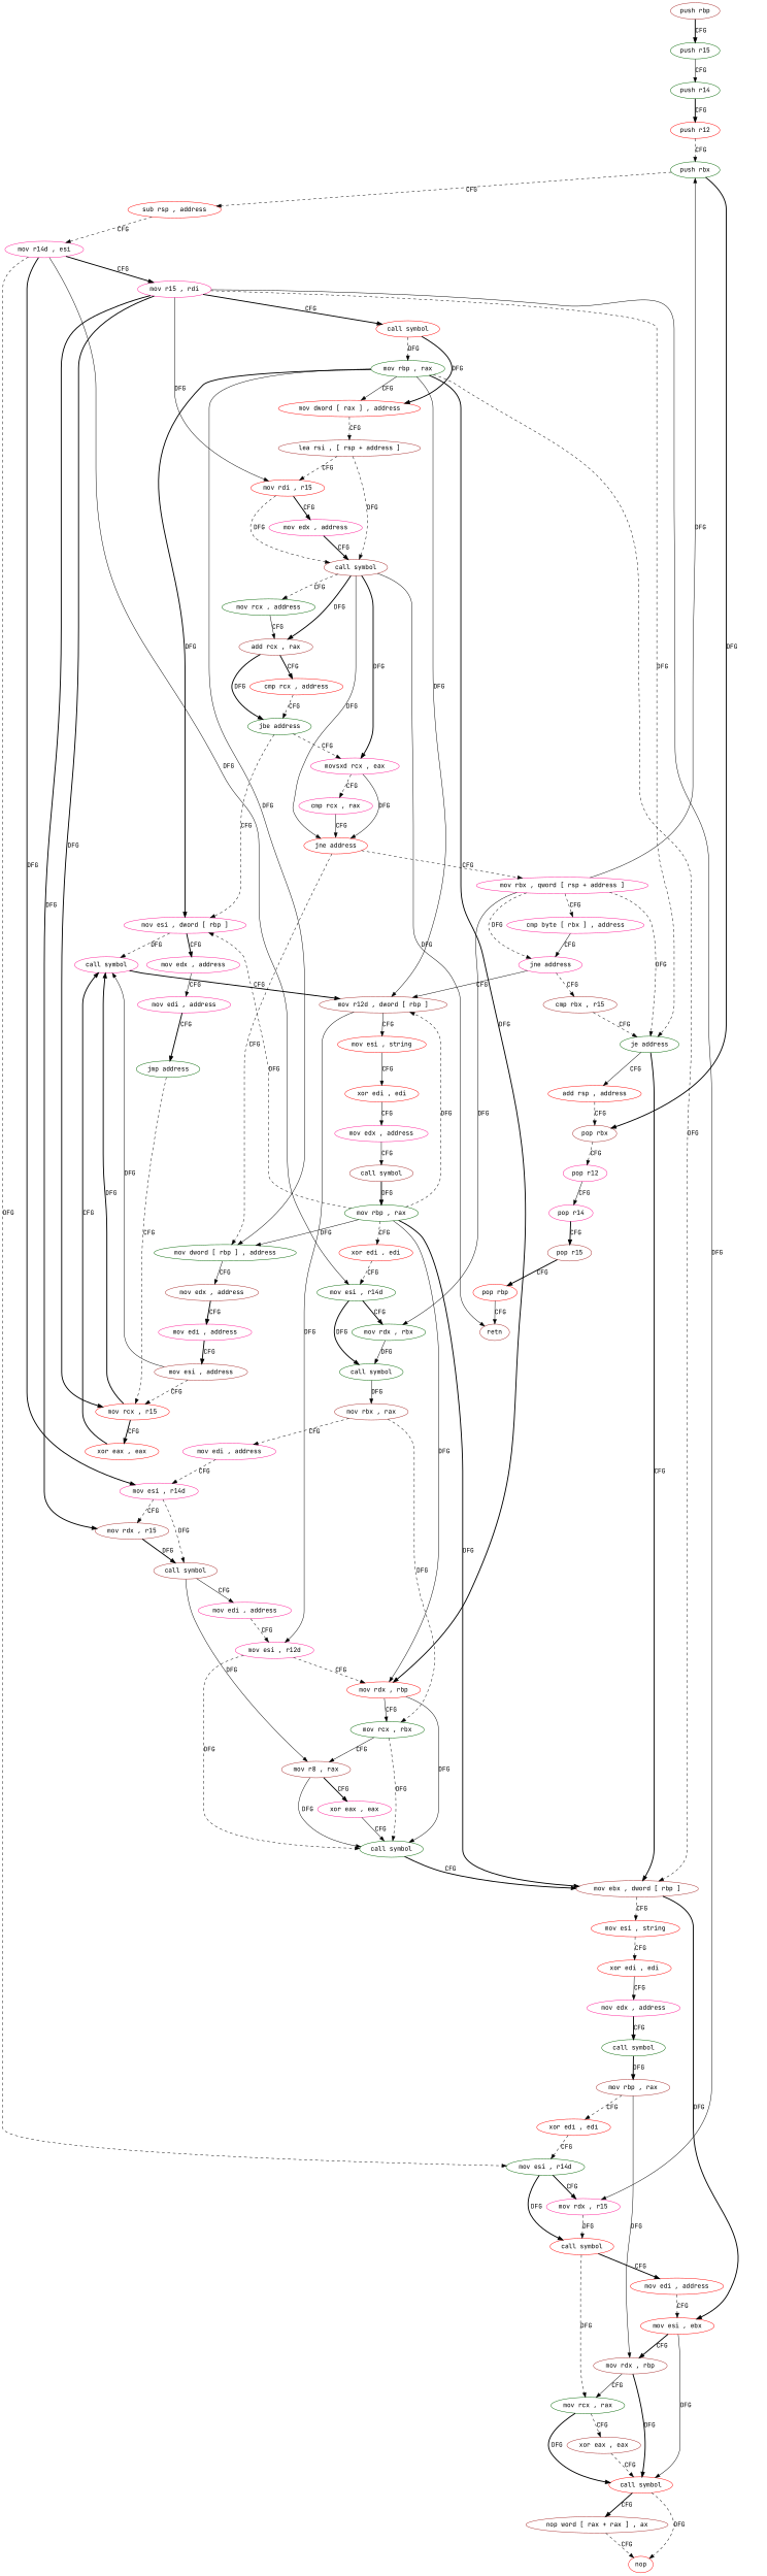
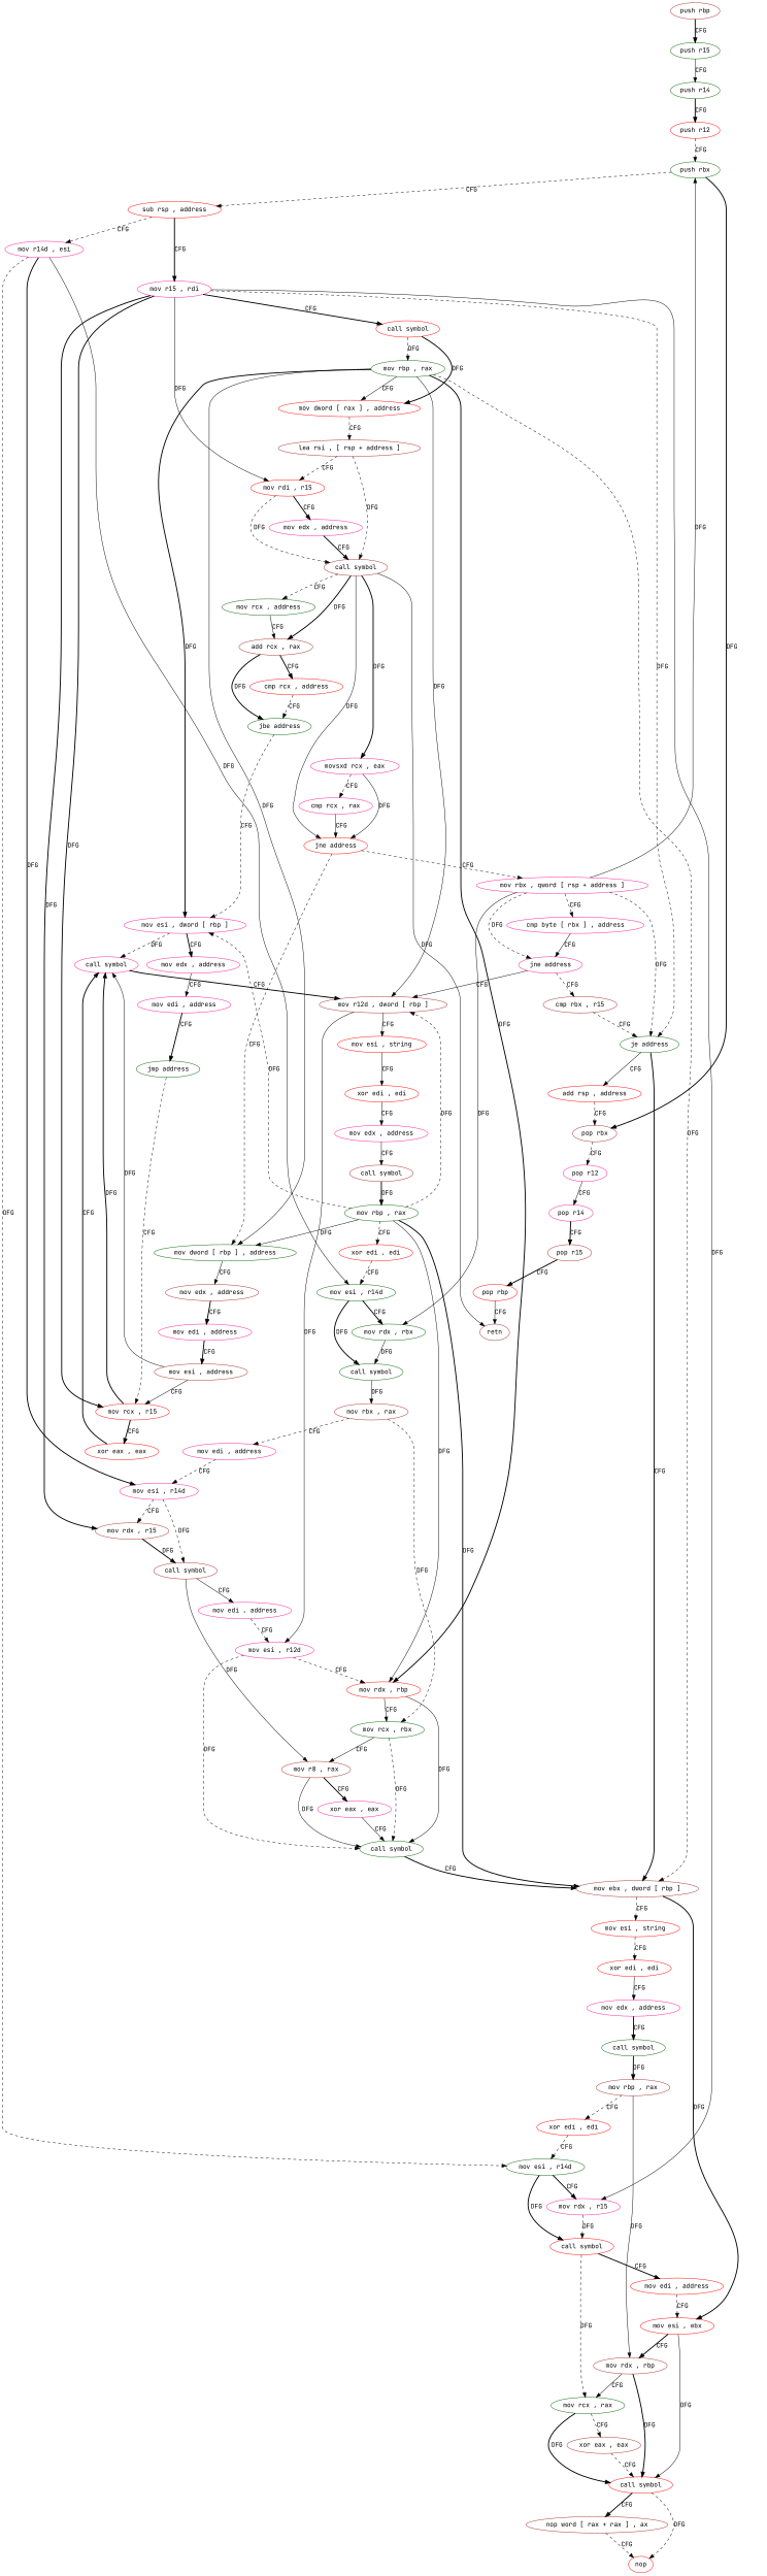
  digraph {
    fontname="JetBrains Mono"
    node [color=red fontname="JetBrains Mono"]
    edge [fontname="JetBrains Mono" style=dashed]
    n1 [color=brown label="push rbp"]
    n2 [color=darkgreen label="push r15"]
    n3 [color=darkgreen label="push r14"]
    n4 [label="push r12"]
    n5 [color=darkgreen label="push rbx"]
    n6 [label="sub rsp , address"]
    n7 [color=brown label="pop rbx"]
    n8 [color=deeppink label="mov r14d , esi"]
    n9 [color=deeppink label="pop r12"]
    n10 [color=deeppink label="mov r15 , rdi"]
    n11 [color=darkgreen label="mov esi , r14d"]
    n12 [color=deeppink label="mov esi , r14d"]
    n13 [color=darkgreen label="mov esi , r14d"]
    n14 [label="call symbol"]
    n15 [label="mov rdi , r15"]
    n16 [label="mov rcx , r15"]
    n17 [color=brown label="mov rdx , r15"]
    n18 [color=darkgreen label="je address"]
    n19 [color=deeppink label="mov rdx , r15"]
    n20 [color=darkgreen label="mov rdx , rbx"]
    n21 [color=darkgreen label="call symbol"]
    n22 [color=brown label="call symbol"]
    n23 [label="call symbol"]
    n24 [color=darkgreen label="mov rbp , rax"]
    n25 [label="mov dword [ rax ] , address"]
    n26 [color=brown label="call symbol"]
    n27 [color=deeppink label="mov edx , address"]
    n28 [color=deeppink label="call symbol"]
    n29 [label="xor eax , eax"]
    n30 [color=brown label="mov ebx , dword [ rbp ]"]
    n31 [label="add rsp , address"]
    n32 [color=deeppink label="mov esi , dword [ rbp ]"]
    n33 [color=darkgreen label="mov dword [ rbp ] , address"]
    n34 [color=brown label="mov r12d , dword [ rbp ]"]
    n35 [label="mov rdx , rbp"]
    n36 [color=brown label="lea rsi , [ rsp + address ]"]
    n37 [color=deeppink label="mov edx , address"]
    n38 [color=brown label="mov edx , address"]
    n39 [label="mov esi , string"]
    n40 [color=deeppink label="mov esi , r12d"]
    n41 [color=darkgreen label="mov rcx , rbx"]
    n42 [color=darkgreen label="call symbol"]
    n43 [label="mov esi , string"]
    n44 [label="mov esi , ebx"]
    n45 [color=darkgreen label="mov rcx , address"]
    n46 [color=brown label="add rcx , rax"]
    n47 [color=deeppink label="movsxd rcx , eax"]
    n48 [label="jne address"]
    n49 [color=brown label=retn]
    n50 [label="cmp rcx , address"]
    n51 [color=darkgreen label="jbe address"]
    n52 [color=deeppink label="cmp rcx , rax"]
    n53 [color=deeppink label="mov rbx , qword [ rsp + address ]"]
    n54 [color=deeppink label="mov edi , address"]
    n55 [color=darkgreen label="jmp address"]
    n56 [color=deeppink label="cmp byte [ rbx ] , address"]
    n57 [color=deeppink label="jne address"]
    n58 [color=deeppink label="mov edi , address"]
    n59 [color=brown label="cmp rbx , r15"]
    n60 [label="xor edi , edi"]
    n61 [color=brown label="mov esi , address"]
    n62 [color=deeppink label="mov edx , address"]
    n63 [color=brown label="call symbol"]
    n64 [color=darkgreen label="mov rbp , rax"]
    n65 [label="xor edi , edi"]
    n66 [color=brown label="mov rbx , rax"]
    n67 [color=deeppink label="mov edi , address"]
    n68 [color=brown label="mov r8 , rax"]
    n69 [color=deeppink label="mov edi , address"]
    n70 [color=deeppink label="xor eax , eax"]
    n71 [label="xor edi , edi"]
    n72 [color=brown label="mov rdx , rbp"]
    n73 [label="call symbol"]
    n74 [color=deeppink label="mov edx , address"]
    n75 [color=darkgreen label="call symbol"]
    n76 [color=brown label="mov rbp , rax"]
    n77 [label="xor edi , edi"]
    n78 [color=darkgreen label="mov rcx , rax"]
    n79 [label="mov edi , address"]
    n80 [color=brown label="xor eax , eax"]
    n81 [color=brown label="nop word [ rax + rax ] , ax"]
    n82 [label=nop]
    n83 [color=deeppink label="pop r14"]
    n84 [color=brown label="pop r15"]
    n85 [label="pop rbp"]
    n1 -> n2 [label=CFG style=bold]
    n2 -> n3 [label=CFG style=solid]
    n3 -> n4 [label=CFG style=bold]
    n4 -> n5 [label=CFG]
    n5 -> n6 [label=CFG]
    n5 -> n7 [label=DFG style=bold]
    n6 -> n8 [label=CFG]
    n7 -> n9 [label=CFG]
-   n8 -> n10 [label=CFG style=bold]
+   n6 -> n10 [label=CFG style=bold]
    n8 -> n11 [label=DFG style=solid]
    n8 -> n12 [label=DFG style=bold]
    n8 -> n13 [label=DFG]
    n9 -> n83 [label=CFG style=solid]
    n10 -> n14 [label=CFG style=bold]
    n10 -> n15 [label=DFG style=solid]
    n10 -> n16 [label=DFG style=bold]
    n10 -> n17 [label=DFG style=bold]
    n10 -> n18 [label=DFG]
    n10 -> n19 [label=DFG style=solid]
    n11 -> n20 [label=CFG style=bold]
    n11 -> n21 [label=DFG style=bold]
    n12 -> n17 [label=CFG]
    n12 -> n22 [label=DFG]
    n13 -> n19 [label=CFG style=bold]
    n13 -> n23 [label=DFG style=bold]
    n14 -> n24 [label=DFG]
    n14 -> n25 [label=DFG style=bold]
    n15 -> n26 [label=DFG]
    n15 -> n27 [label=CFG style=bold]
    n16 -> n28 [label=DFG style=bold]
    n16 -> n29 [label=CFG style=bold]
    n17 -> n22 [label=DFG style=bold]
    n18 -> n30 [label=CFG style=bold]
    n18 -> n31 [label=CFG style=solid]
    n19 -> n23 [label=DFG]
    n20 -> n21 [label=DFG style=solid]
    n21 -> n66 [label=DFG style=solid]
    n22 -> n68 [label=DFG style=solid]
    n22 -> n69 [label=CFG style=solid]
    n23 -> n78 [label=DFG]
    n23 -> n79 [label=CFG style=bold]
    n24 -> n25 [label=CFG style=solid]
    n24 -> n30 [label=DFG]
    n24 -> n32 [label=DFG style=bold]
    n24 -> n33 [label=DFG style=solid]
    n24 -> n34 [label=DFG style=solid]
    n24 -> n35 [label=DFG style=bold]
    n25 -> n36 [label=CFG]
    n26 -> n45 [label=CFG]
    n26 -> n46 [label=DFG style=bold]
    n26 -> n47 [label=DFG style=bold]
    n26 -> n48 [label=DFG style=solid]
    n26 -> n49 [label=DFG style=solid]
    n27 -> n26 [label=CFG style=bold]
    n28 -> n34 [label=CFG style=bold]
    n29 -> n28 [label=CFG style=bold]
    n30 -> n43 [label=CFG]
    n30 -> n44 [label=DFG style=bold]
    n31 -> n7 [label=CFG]
    n32 -> n28 [label=DFG]
    n32 -> n37 [label=CFG style=bold]
    n33 -> n38 [label=CFG style=solid]
    n34 -> n39 [label=CFG style=solid]
    n34 -> n40 [label=DFG style=solid]
    n35 -> n41 [label=CFG style=solid]
    n35 -> n42 [label=DFG style=solid]
    n36 -> n15 [label=CFG]
    n36 -> n26 [label=DFG]
    n37 -> n54 [label=CFG style=solid]
    n38 -> n58 [label=CFG style=bold]
    n39 -> n60 [label=CFG style=solid]
    n40 -> n35 [label=CFG]
    n40 -> n42 [label=DFG]
    n41 -> n42 [label=DFG]
    n41 -> n68 [label=CFG style=solid]
    n42 -> n30 [label=CFG style=bold]
    n43 -> n71 [label=CFG]
    n44 -> n72 [label=CFG style=bold]
    n44 -> n73 [label=DFG style=solid]
    n45 -> n46 [label=CFG style=solid]
    n46 -> n50 [label=CFG style=bold]
    n46 -> n51 [label=DFG style=bold]
    n47 -> n48 [label=DFG style=solid]
    n47 -> n52 [label=CFG]
    n48 -> n33 [label=CFG]
    n48 -> n53 [label=CFG]
    n50 -> n51 [label=CFG]
    n51 -> n32 [label=CFG]
-   n51 -> n47 [label=CFG]
    n52 -> n48 [label=CFG style=solid]
    n53 -> n5 [label=DFG style=solid]
    n53 -> n18 [label=DFG]
    n53 -> n20 [label=DFG style=solid]
    n53 -> n56 [label=CFG]
    n53 -> n57 [label=DFG]
    n54 -> n55 [label=CFG style=bold]
    n55 -> n16 [label=CFG]
    n56 -> n57 [label=CFG style=solid]
    n57 -> n34 [label=CFG style=solid]
    n57 -> n59 [label=CFG]
    n58 -> n61 [label=CFG style=bold]
    n59 -> n18 [label=CFG]
    n60 -> n62 [label=CFG style=solid]
-   n61 -> n16 [label=CFG]
+   n61 -> n16 [label=CFG style=solid]
    n61 -> n28 [label=DFG style=solid]
    n62 -> n63 [label=CFG style=solid]
    n63 -> n64 [label=DFG style=bold]
    n64 -> n30 [label=DFG style=bold]
    n64 -> n32 [label=DFG]
    n64 -> n33 [label=DFG style=solid]
    n64 -> n34 [label=DFG]
    n64 -> n35 [label=DFG style=solid]
    n64 -> n65 [label=CFG]
    n65 -> n11 [label=CFG]
    n66 -> n41 [label=DFG]
    n66 -> n67 [label=CFG]
    n67 -> n12 [label=CFG]
    n68 -> n42 [label=DFG style=solid]
    n68 -> n70 [label=CFG style=bold]
    n69 -> n40 [label=CFG]
    n70 -> n42 [label=CFG style=solid]
    n71 -> n74 [label=CFG style=solid]
    n72 -> n73 [label=DFG style=bold]
    n72 -> n78 [label=CFG style=solid]
    n73 -> n81 [label=CFG style=bold]
    n73 -> n82 [label=DFG]
    n74 -> n75 [label=CFG style=bold]
    n75 -> n76 [label=DFG style=bold]
    n76 -> n72 [label=DFG style=solid]
    n76 -> n77 [label=CFG]
    n77 -> n13 [label=CFG]
    n78 -> n73 [label=DFG style=bold]
    n78 -> n80 [label=CFG]
    n79 -> n44 [label=CFG]
    n80 -> n73 [label=CFG]
    n81 -> n82 [label=CFG]
    n83 -> n84 [label=CFG style=bold]
    n84 -> n85 [label=CFG style=bold]
    n85 -> n49 [label=CFG style=solid]
  }
